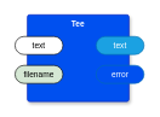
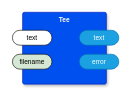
  <mxCell id="0" />
  <mxCell id="1" parent="0" />
  <mxCell id="2" value="Tee" style="rounded=1;whiteSpace=wrap;html=1;sketch=0;container=1;recursiveResize=0;verticalAlign=top;arcSize=6;fontStyle=1;autosize=0;points=[];absoluteArcSize=1;shadow=1;strokeColor=#001DBC;fillColor=#0050ef;fontColor=#ffffff;fontFamily=Helvetica;fontSize=11;" vertex="1" parent="1"><mxGeometry x="37" y="20" width="140" height="120" as="geometry"><mxRectangle x="-98" y="-1230" width="99" height="26" as="alternateBounds" /></mxGeometry></mxCell>
  <mxCell id="3" value="text" style="rounded=1;whiteSpace=wrap;html=1;sketch=0;points=[[0,0.5,0,0,0],[1,0.5,0,0,0]];arcSize=50;fontFamily=Helvetica;fontSize=11;fontColor=default;" vertex="1" parent="2"><mxGeometry x="-17" y="30" width="66" height="25" as="geometry" /></mxCell>
  <mxCell id="4" value="filename" style="rounded=1;whiteSpace=wrap;html=1;sketch=0;points=[[0,0.5,0,0,0],[1,0.5,0,0,0]];arcSize=50;fontFamily=Helvetica;fontSize=11;fontColor=default;fillColor=#d5e8d4;" vertex="1" parent="2"><mxGeometry x="-17" y="70" width="66" height="25" as="geometry" /></mxCell>
- <mxCell id="5" value="error" style="rounded=1;whiteSpace=wrap;html=1;sketch=0;points=[[0,0.5,0,0,0],[1,0.5,0,0,0]];fillColor=#0050ef;fontColor=#ffffff;strokeColor=#006EAF;arcSize=50;fontFamily=Helvetica;fontSize=11;" vertex="1" parent="2"><mxGeometry x="94.75" y="70" width="66" height="25" as="geometry" /></mxCell>
+ <mxCell id="5" value="error" style="rounded=1;whiteSpace=wrap;html=1;sketch=0;points=[[0,0.5,0,0,0],[1,0.5,0,0,0]];fillColor=#1ba1e2;fontColor=#ffffff;strokeColor=#006EAF;arcSize=50;fontFamily=Helvetica;fontSize=11;" vertex="1" parent="2"><mxGeometry x="94.75" y="70" width="66" height="25" as="geometry" /></mxCell>
  <mxCell id="6" value="text" style="rounded=1;whiteSpace=wrap;html=1;sketch=0;points=[[0,0.5,0,0,0],[1,0.5,0,0,0]];fillColor=#1ba1e2;fontColor=#ffffff;strokeColor=#006EAF;arcSize=50;fontFamily=Helvetica;fontSize=11;" vertex="1" parent="2"><mxGeometry x="94.75" y="30" width="66" height="25" as="geometry" /></mxCell>
